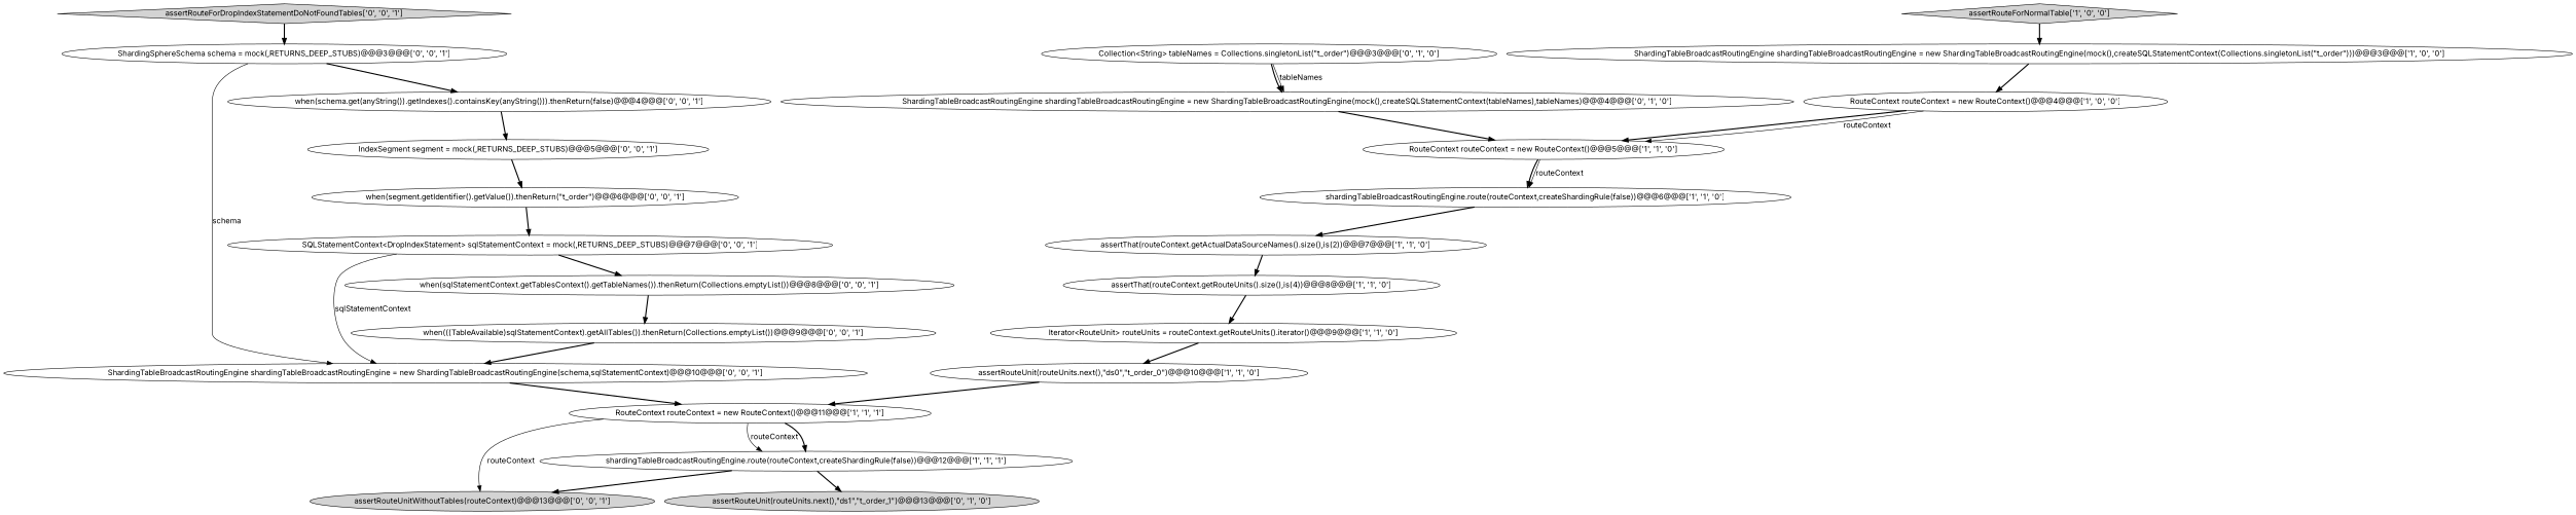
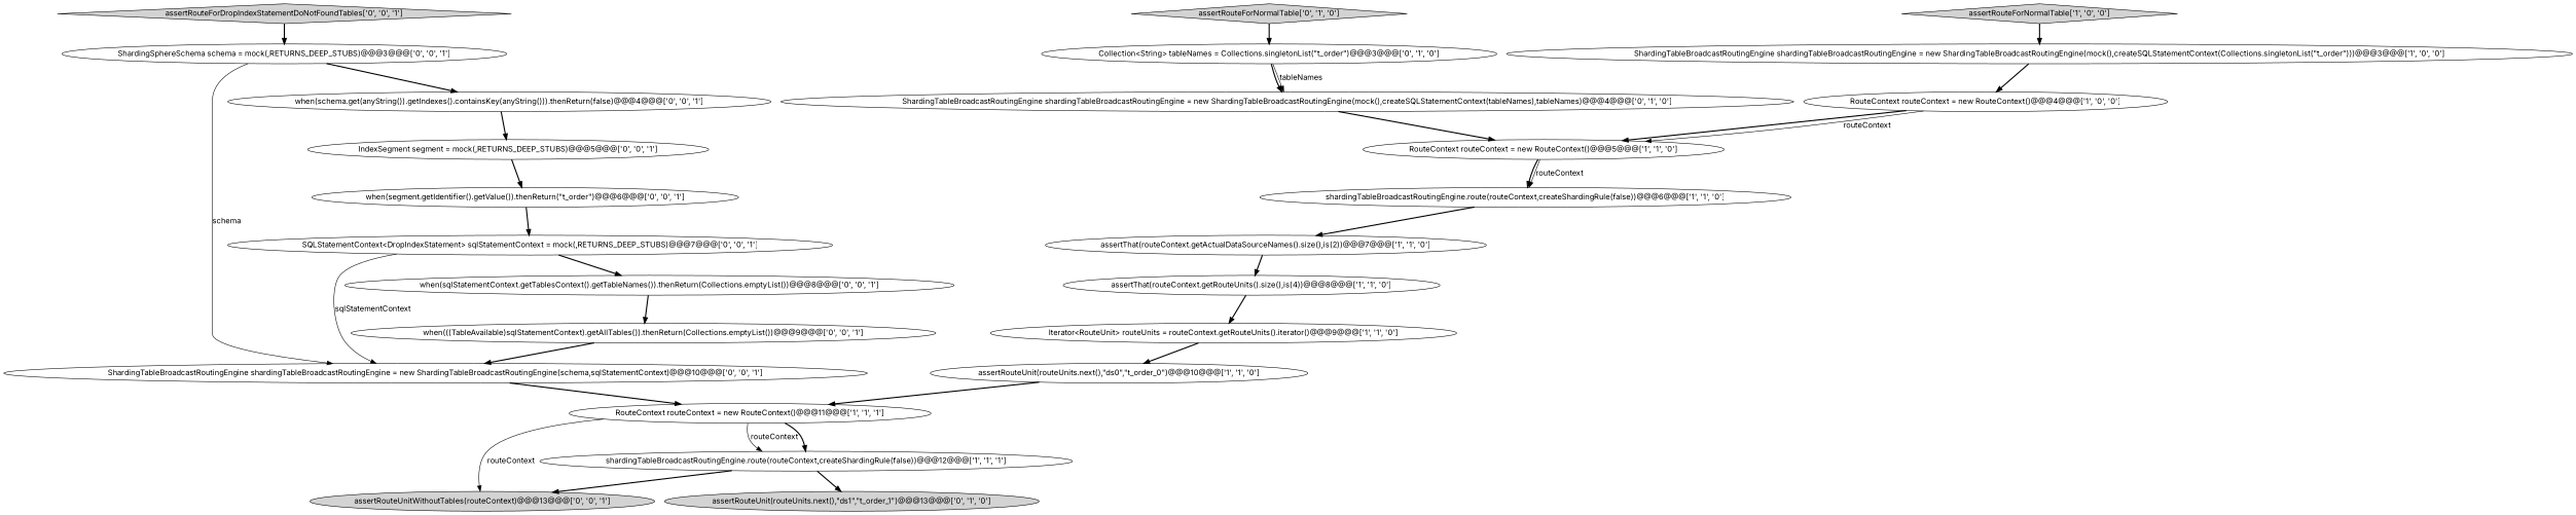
  digraph {
    fontname=Inter
    node [fillcolor=white shape=ellipse style=filled fontname=Inter]
    edge [style=bold fontname=Inter]
    n1 [label="Iterator<RouteUnit> routeUnits = routeContext.getRouteUnits().iterator()@@@9@@@['1', '1', '0']"]
    n2 [label="assertRouteUnit(routeUnits.next(),\"ds0\",\"t_order_0\")@@@10@@@['1', '1', '0']"]
    n3 [label="assertThat(routeContext.getRouteUnits().size(),is(4))@@@8@@@['1', '1', '0']"]
    n4 [fillcolor=lightgray label="assertRouteUnitWithoutTables(routeContext)@@@13@@@['0', '0', '1']"]
    n5 [label="RouteContext routeContext = new RouteContext()@@@11@@@['1', '1', '1']"]
    n6 [fillcolor=lightgray label="assertRouteUnit(routeUnits.next(),\"ds1\",\"t_order_1\")@@@13@@@['0', '1', '0']"]
    n7 [label="ShardingTableBroadcastRoutingEngine shardingTableBroadcastRoutingEngine = new ShardingTableBroadcastRoutingEngine(schema,sqlStatementContext)@@@10@@@['0', '0', '1']"]
    n8 [fillcolor=lightgray label="assertRouteForDropIndexStatementDoNotFoundTables['0', '0', '1']" shape=diamond]
    n9 [label="ShardingSphereSchema schema = mock(,RETURNS_DEEP_STUBS)@@@3@@@['0', '0', '1']"]
    n10 [label="RouteContext routeContext = new RouteContext()@@@5@@@['1', '1', '0']"]
    n11 [label="shardingTableBroadcastRoutingEngine.route(routeContext,createShardingRule(false))@@@6@@@['1', '1', '0']"]
    n12 [label="ShardingTableBroadcastRoutingEngine shardingTableBroadcastRoutingEngine = new ShardingTableBroadcastRoutingEngine(mock(),createSQLStatementContext(tableNames),tableNames)@@@4@@@['0', '1', '0']"]
    n13 [label="when(schema.get(anyString()).getIndexes().containsKey(anyString())).thenReturn(false)@@@4@@@['0', '0', '1']"]
    n14 [label="IndexSegment segment = mock(,RETURNS_DEEP_STUBS)@@@5@@@['0', '0', '1']"]
    n15 [label="assertThat(routeContext.getActualDataSourceNames().size(),is(2))@@@7@@@['1', '1', '0']"]
    n16 [label="SQLStatementContext<DropIndexStatement> sqlStatementContext = mock(,RETURNS_DEEP_STUBS)@@@7@@@['0', '0', '1']"]
    n17 [label="when(sqlStatementContext.getTablesContext().getTableNames()).thenReturn(Collections.emptyList())@@@8@@@['0', '0', '1']"]
    n18 [label="shardingTableBroadcastRoutingEngine.route(routeContext,createShardingRule(false))@@@12@@@['1', '1', '1']"]
    n19 [label="when(((TableAvailable)sqlStatementContext).getAllTables()).thenReturn(Collections.emptyList())@@@9@@@['0', '0', '1']"]
    n20 [label="when(segment.getIdentifier().getValue()).thenReturn(\"t_order\")@@@6@@@['0', '0', '1']"]
    n21 [label="ShardingTableBroadcastRoutingEngine shardingTableBroadcastRoutingEngine = new ShardingTableBroadcastRoutingEngine(mock(),createSQLStatementContext(Collections.singletonList(\"t_order\")))@@@3@@@['1', '0', '0']"]
    n22 [label="RouteContext routeContext = new RouteContext()@@@4@@@['1', '0', '0']"]
    n23 [label="Collection<String> tableNames = Collections.singletonList(\"t_order\")@@@3@@@['0', '1', '0']"]
    n24 [fillcolor=lightgray label="assertRouteForNormalTable['1', '0', '0']" shape=diamond]
+   n25 [fillcolor=lightgray label="assertRouteForNormalTable['0', '1', '0']" shape=diamond]
    n1 -> n2
    n2 -> n5
    n3 -> n1
    n5 -> n4 [label=routeContext style=solid]
    n5 -> n18 [label=routeContext style=solid]
    n5 -> n18
    n7 -> n5
    n8 -> n9
    n9 -> n7 [label=schema style=solid]
    n9 -> n13
    n10 -> n11
    n10 -> n11 [label=routeContext style=solid]
    n11 -> n15
    n12 -> n10
    n13 -> n14
    n14 -> n20
    n15 -> n3
    n16 -> n7 [label=sqlStatementContext style=solid]
    n16 -> n17
    n17 -> n19
    n18 -> n4
    n18 -> n6
    n19 -> n7
    n20 -> n16
    n21 -> n22
    n22 -> n10
    n22 -> n10 [label=routeContext style=solid]
    n23 -> n12
    n23 -> n12 [label=tableNames style=solid]
    n24 -> n21
+   n25 -> n23
  }
